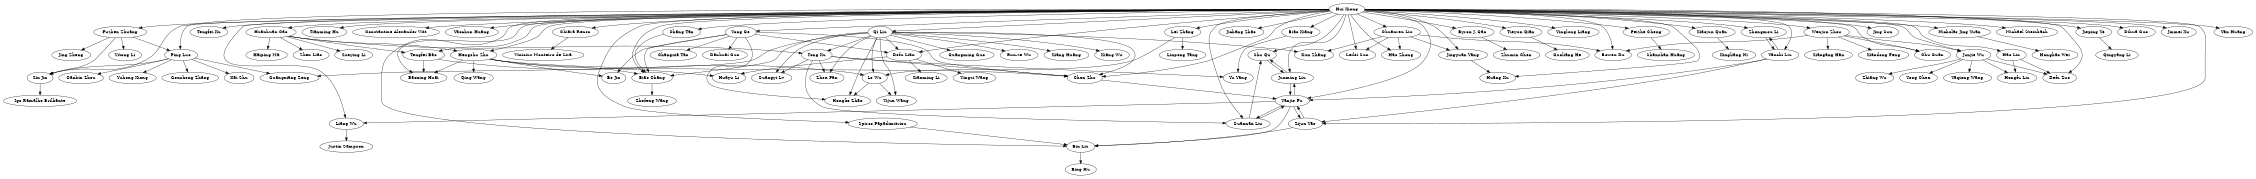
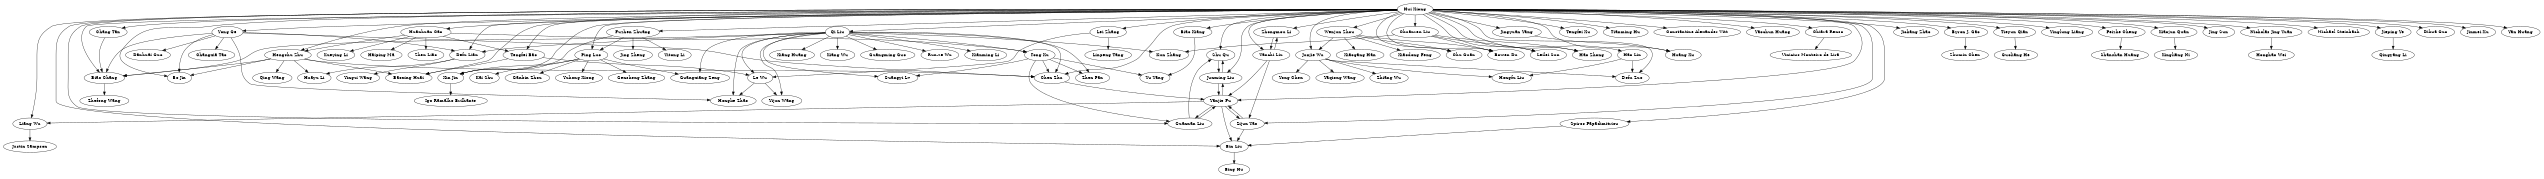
  strict digraph {
    n1 [label="Shu Qu"]
    "Hui Xiong"
    "Xin Jin"
    "Jingyuan Yang"
    n5 [label="Tengfei Xu"]
    "Huanhuan Cao"
    "Fuzhen Zhuang"
    "Tianming Hu"
    "Constantine Alexander Vitt"
    "Yaochun Huang"
    "Tengfei Bao"
    "Yanjie Fu"
    "Bowen Du"
    "Chen Zhu"
    "Hengshu Zhu"
    "Baoxing Huai"
    "Liang Wu"
    "Chiara Renso"
    "Yong Ge"
    "Leilei Sun"
    "Qi Liu"
    "Zijun Yao"
    "Hao Zhong"
    "Jichang Zhao"
    "Biao Chang"
    "Junming Liu"
    "Huang Xu"
    "Spiros Papadimitriou"
    "Lei Zhang"
    "Ping Luo"
    "Byron J. Gao"
    "Bin Liu"
    "Tieyun Qian"
    "Junjie Wu"
    "Zhongmou Li"
    "Yinglung Liang"
    "Bo Jin"
    "Peizhe Cheng"
    "Hao Lin"
    "Xiaojun Quan"
    "Chu Guan"
    "Guannan Liu"
    n43 [label="Defu Zuo"]
    "Wenjun Zhou"
    "Chuanren Liu"
    "Jing Sun"
    "Nicholas Jing Yuan"
    "Defu Lian"
    "Biao Xiang"
    "Michael Steinbach"
    "Jieping Ye"
    "Yanchi Liu"
    "Dihua Guo"
    "Jinmei Xu"
    "Chang Tan"
    "Yan Huang"
    "Igo Ramalho Brilhante"
    "Tong Xu"
    "Zhen Liao"
    "Xueying Li"
    "Haiping Ma"
    "Jing Zheng"
    "Yitong Li"
    "Le Wu"
    "Huayu Li"
    "Qing Wang"
    "Justin Sampson"
    "Vinicius Monteiro de Lira"
    "Hongke Zhao"
    "Changxia Tao"
    "Danhuai Guo"
    "Guangyi Lv"
    "Zhen Pan"
    "Kun Zhang"
    n75 [label="Xiang Huang"]
    "Guangxiang Zeng"
    "Yijun Wang"
    "Xiang Wu"
    "Guangming Guo"
    "Run-ze Wu"
    "Yu Yang"
    "Zhefeng Wang"
    "Linpeng Tang"
    "Ganbin Zhou"
    "Yuhong Xiong"
    "Gensheng Zhang"
    "Kai Shu"
    "Zhumin Chen"
    "Bing Hu"
    "Guoliang He"
    "Zhiang Wu"
    "Yong Chen"
    "Yaqiong Wang"
    "Hongfu Liu"
    "Shanshan Huang"
    "Xingliang Ni"
    "Xiaogang Han"
    "Xiaodong Feng"
    "Honghao Wei"
    "Xianming Li"
    "Yingzi Wang"
    "Qingyang Li"
    n1 -> "Junming Liu"
    "Hui Xiong" -> n1
    "Hui Xiong" -> "Xin Jin"
    "Hui Xiong" -> "Jingyuan Yang"
    "Hui Xiong" -> n5
    "Hui Xiong" -> "Huanhuan Cao"
    "Hui Xiong" -> "Fuzhen Zhuang"
    "Hui Xiong" -> "Tianming Hu"
    "Hui Xiong" -> "Constantine Alexander Vitt"
    "Hui Xiong" -> "Yaochun Huang"
    "Hui Xiong" -> "Tengfei Bao"
    "Hui Xiong" -> "Yanjie Fu"
    "Hui Xiong" -> "Bowen Du"
    "Hui Xiong" -> "Chen Zhu"
    "Hui Xiong" -> "Hengshu Zhu"
    "Hui Xiong" -> "Baoxing Huai"
    "Hui Xiong" -> "Liang Wu"
    "Hui Xiong" -> "Chiara Renso"
    "Hui Xiong" -> "Yong Ge"
    "Hui Xiong" -> "Leilei Sun"
    "Hui Xiong" -> "Qi Liu"
    "Hui Xiong" -> "Zijun Yao"
    "Hui Xiong" -> "Hao Zhong"
    "Hui Xiong" -> "Jichang Zhao"
    "Hui Xiong" -> "Biao Chang"
    "Hui Xiong" -> "Junming Liu"
    "Hui Xiong" -> "Huang Xu"
    "Hui Xiong" -> "Spiros Papadimitriou"
    "Hui Xiong" -> "Lei Zhang"
    "Hui Xiong" -> "Ping Luo"
    "Hui Xiong" -> "Byron J. Gao"
    "Hui Xiong" -> "Bin Liu"
    "Hui Xiong" -> "Tieyun Qian"
    "Hui Xiong" -> "Junjie Wu"
    "Hui Xiong" -> "Zhongmou Li"
    "Hui Xiong" -> "Yinglung Liang"
+   "Hui Xiong" -> "Bo Jin"
    "Hui Xiong" -> "Peizhe Cheng"
    "Hui Xiong" -> "Hao Lin"
    "Hui Xiong" -> "Xiaojun Quan"
    "Hui Xiong" -> "Chu Guan"
    "Hui Xiong" -> "Guannan Liu"
    "Hui Xiong" -> n43
    "Hui Xiong" -> "Wenjun Zhou"
    "Hui Xiong" -> "Chuanren Liu"
    "Hui Xiong" -> "Jing Sun"
    "Hui Xiong" -> "Nicholas Jing Yuan"
    "Hui Xiong" -> "Defu Lian"
    "Hui Xiong" -> "Biao Xiang"
    "Hui Xiong" -> "Michael Steinbach"
    "Hui Xiong" -> "Jieping Ye"
    "Hui Xiong" -> "Yanchi Liu"
    "Hui Xiong" -> "Dihua Guo"
    "Hui Xiong" -> "Jinmei Xu"
    "Hui Xiong" -> "Chang Tan"
    "Hui Xiong" -> "Yan Huang"
    "Xin Jin" -> "Igo Ramalho Brilhante"
    "Jingyuan Yang" -> "Huang Xu"
    "Huanhuan Cao" -> "Tengfei Bao"
    "Huanhuan Cao" -> "Hengshu Zhu"
    "Huanhuan Cao" -> "Tong Xu"
    "Huanhuan Cao" -> "Zhen Liao"
    "Huanhuan Cao" -> "Xueying Li"
    "Huanhuan Cao" -> "Haiping Ma"
    "Fuzhen Zhuang" -> "Xin Jin"
    "Fuzhen Zhuang" -> "Ping Luo"
    "Fuzhen Zhuang" -> "Jing Zheng"
    "Fuzhen Zhuang" -> "Yitong Li"
    "Tengfei Bao" -> "Baoxing Huai"
    "Tengfei Bao" -> "Le Wu"
    "Yanjie Fu" -> "Liang Wu"
    "Yanjie Fu" -> "Zijun Yao"
    "Yanjie Fu" -> "Junming Liu"
    "Yanjie Fu" -> "Bin Liu"
    "Yanjie Fu" -> "Guannan Liu"
    "Chen Zhu" -> "Yanjie Fu"
    "Hengshu Zhu" -> "Chen Zhu"
    "Hengshu Zhu" -> "Baoxing Huai"
    "Hengshu Zhu" -> "Biao Chang"
    "Hengshu Zhu" -> "Bo Jin"
    "Hengshu Zhu" -> "Huayu Li"
    "Hengshu Zhu" -> "Qing Wang"
    "Liang Wu" -> "Justin Sampson"
    "Chiara Renso" -> "Vinicius Monteiro de Lira"
    "Yong Ge" -> "Chen Zhu"
    "Yong Ge" -> "Biao Chang"
    "Yong Ge" -> "Bo Jin"
    "Yong Ge" -> "Defu Lian"
    "Yong Ge" -> "Hongke Zhao"
    "Yong Ge" -> "Changxia Tao"
    "Yong Ge" -> "Danhuai Guo"
    "Qi Liu" -> "Chen Zhu"
    "Qi Liu" -> "Biao Chang"
    "Qi Liu" -> "Defu Lian"
    "Qi Liu" -> "Tong Xu"
    "Qi Liu" -> "Le Wu"
    "Qi Liu" -> "Hongke Zhao"
    "Qi Liu" -> "Guangyi Lv"
    "Qi Liu" -> "Zhen Pan"
    "Qi Liu" -> "Kun Zhang"
    "Qi Liu" -> n75
    "Qi Liu" -> "Guangxiang Zeng"
    "Qi Liu" -> "Yijun Wang"
    "Qi Liu" -> "Xiang Wu"
    "Qi Liu" -> "Guangming Guo"
    "Qi Liu" -> "Run-ze Wu"
    "Zijun Yao" -> "Yanjie Fu"
    "Zijun Yao" -> "Bin Liu"
    "Biao Chang" -> "Zhefeng Wang"
    "Junming Liu" -> n1
    "Junming Liu" -> "Yanjie Fu"
    "Spiros Papadimitriou" -> "Bin Liu"
    "Lei Zhang" -> "Le Wu"
    "Lei Zhang" -> "Linpeng Tang"
    "Ping Luo" -> "Xin Jin"
    "Ping Luo" -> "Guangxiang Zeng"
    "Ping Luo" -> "Ganbin Zhou"
    "Ping Luo" -> "Yuhong Xiong"
    "Ping Luo" -> "Gensheng Zhang"
    "Ping Luo" -> "Kai Shu"
    "Byron J. Gao" -> "Zhumin Chen"
    "Bin Liu" -> "Bing Hu"
    "Tieyun Qian" -> "Guoliang He"
    "Junjie Wu" -> n43
    "Junjie Wu" -> "Zhiang Wu"
    "Junjie Wu" -> "Yong Chen"
    "Junjie Wu" -> "Yaqiong Wang"
    "Junjie Wu" -> "Hongfu Liu"
    "Zhongmou Li" -> "Yanchi Liu"
    "Peizhe Cheng" -> "Shanshan Huang"
    "Hao Lin" -> n43
    "Hao Lin" -> "Hongfu Liu"
    "Xiaojun Quan" -> "Xingliang Ni"
    "Guannan Liu" -> n1
    "Guannan Liu" -> "Yanjie Fu"
    "Wenjun Zhou" -> "Bowen Du"
    "Wenjun Zhou" -> "Junjie Wu"
    "Wenjun Zhou" -> "Chu Guan"
    "Wenjun Zhou" -> "Xiaogang Han"
    "Wenjun Zhou" -> "Xiaodong Feng"
-   "Chuanren Liu" -> "Jingyuan Yang"
    "Chuanren Liu" -> "Bowen Du"
    "Chuanren Liu" -> "Leilei Sun"
    "Chuanren Liu" -> "Hao Zhong"
    "Chuanren Liu" -> "Kun Zhang"
    "Nicholas Jing Yuan" -> "Honghao Wei"
    "Defu Lian" -> "Huayu Li"
-   "Defu Lian" -> "Xianming Li"
+   "Qi Liu" -> "Xianming Li"
    "Defu Lian" -> "Yingzi Wang"
    "Biao Xiang" -> "Yu Yang"
    "Jieping Ye" -> "Qingyang Li"
    "Yanchi Liu" -> "Yanjie Fu"
    "Yanchi Liu" -> "Zijun Yao"
    "Yanchi Liu" -> "Zhongmou Li"
    "Chang Tan" -> "Biao Chang"
    "Tong Xu" -> "Chen Zhu"
    "Tong Xu" -> "Guannan Liu"
    "Tong Xu" -> "Guangyi Lv"
    "Tong Xu" -> "Zhen Pan"
    "Tong Xu" -> "Yu Yang"
    "Le Wu" -> "Hongke Zhao"
    "Le Wu" -> "Yijun Wang"
  }
